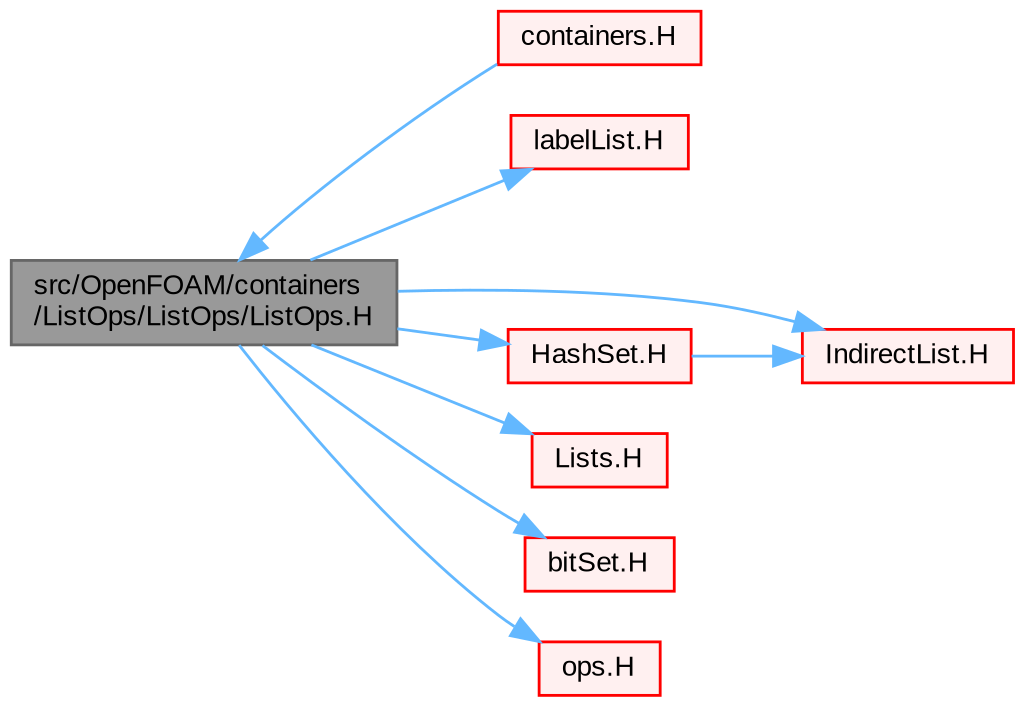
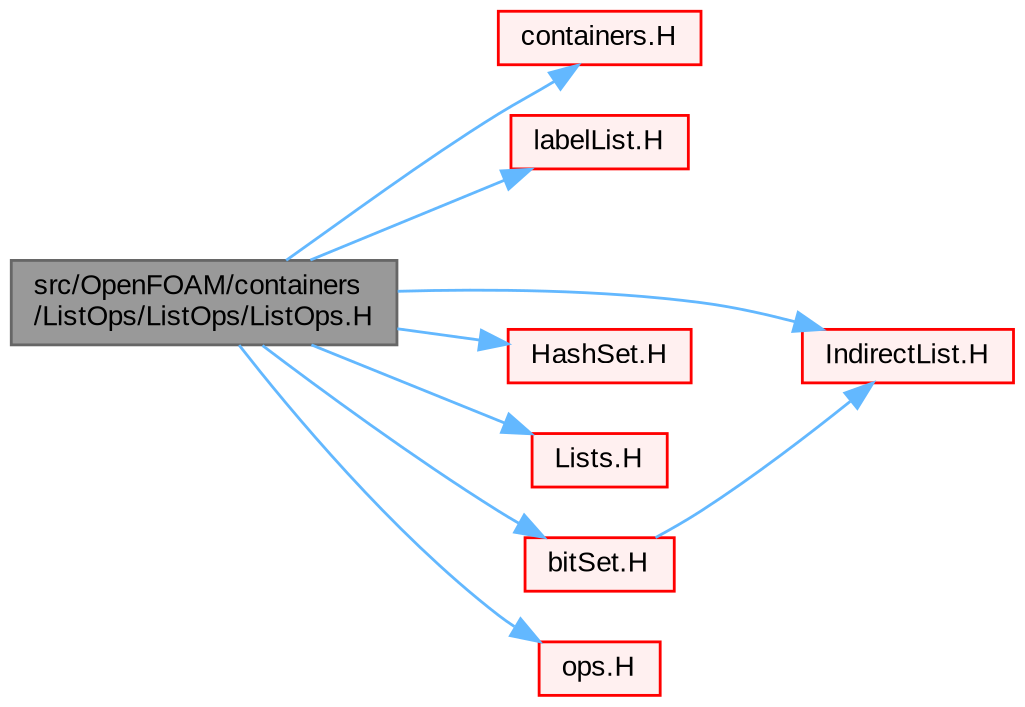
  digraph {
    fontname="Liberation Sans"
    rankdir=LR
    node [color=red fillcolor="#FFF0F0" fontname="Liberation Sans" fontsize=10 shape=box style=filled]
    edge [color=steelblue1 fontname="Liberation Sans" fontsize=10 labelfontname=Helvetica labelfontsize=10 style=solid]
    n1 [color=gray40 fillcolor=grey60 fontcolor=black height=0.2 label="src/OpenFOAM/containers\l/ListOps/ListOps/ListOps.H" width=0.4]
    n2 [height=0.2 label="containers.H" width=0.4]
    n3 [height=0.2 label="labelList.H" width=0.4]
    n4 [height=0.2 label="IndirectList.H" width=0.4]
    n5 [height=0.2 label="HashSet.H" width=0.4]
    n6 [height=0.2 label="Lists.H" width=0.4]
    n7 [height=0.2 label="bitSet.H" width=0.4]
    n8 [height=0.2 label="ops.H" width=0.4]
-   n2 -> n1
+   n1 -> n2
    n1 -> n3
    n1 -> n4
    n1 -> n5
    n1 -> n6
    n1 -> n7
    n1 -> n8
-   n5 -> n4
+   n7 -> n4
  }
